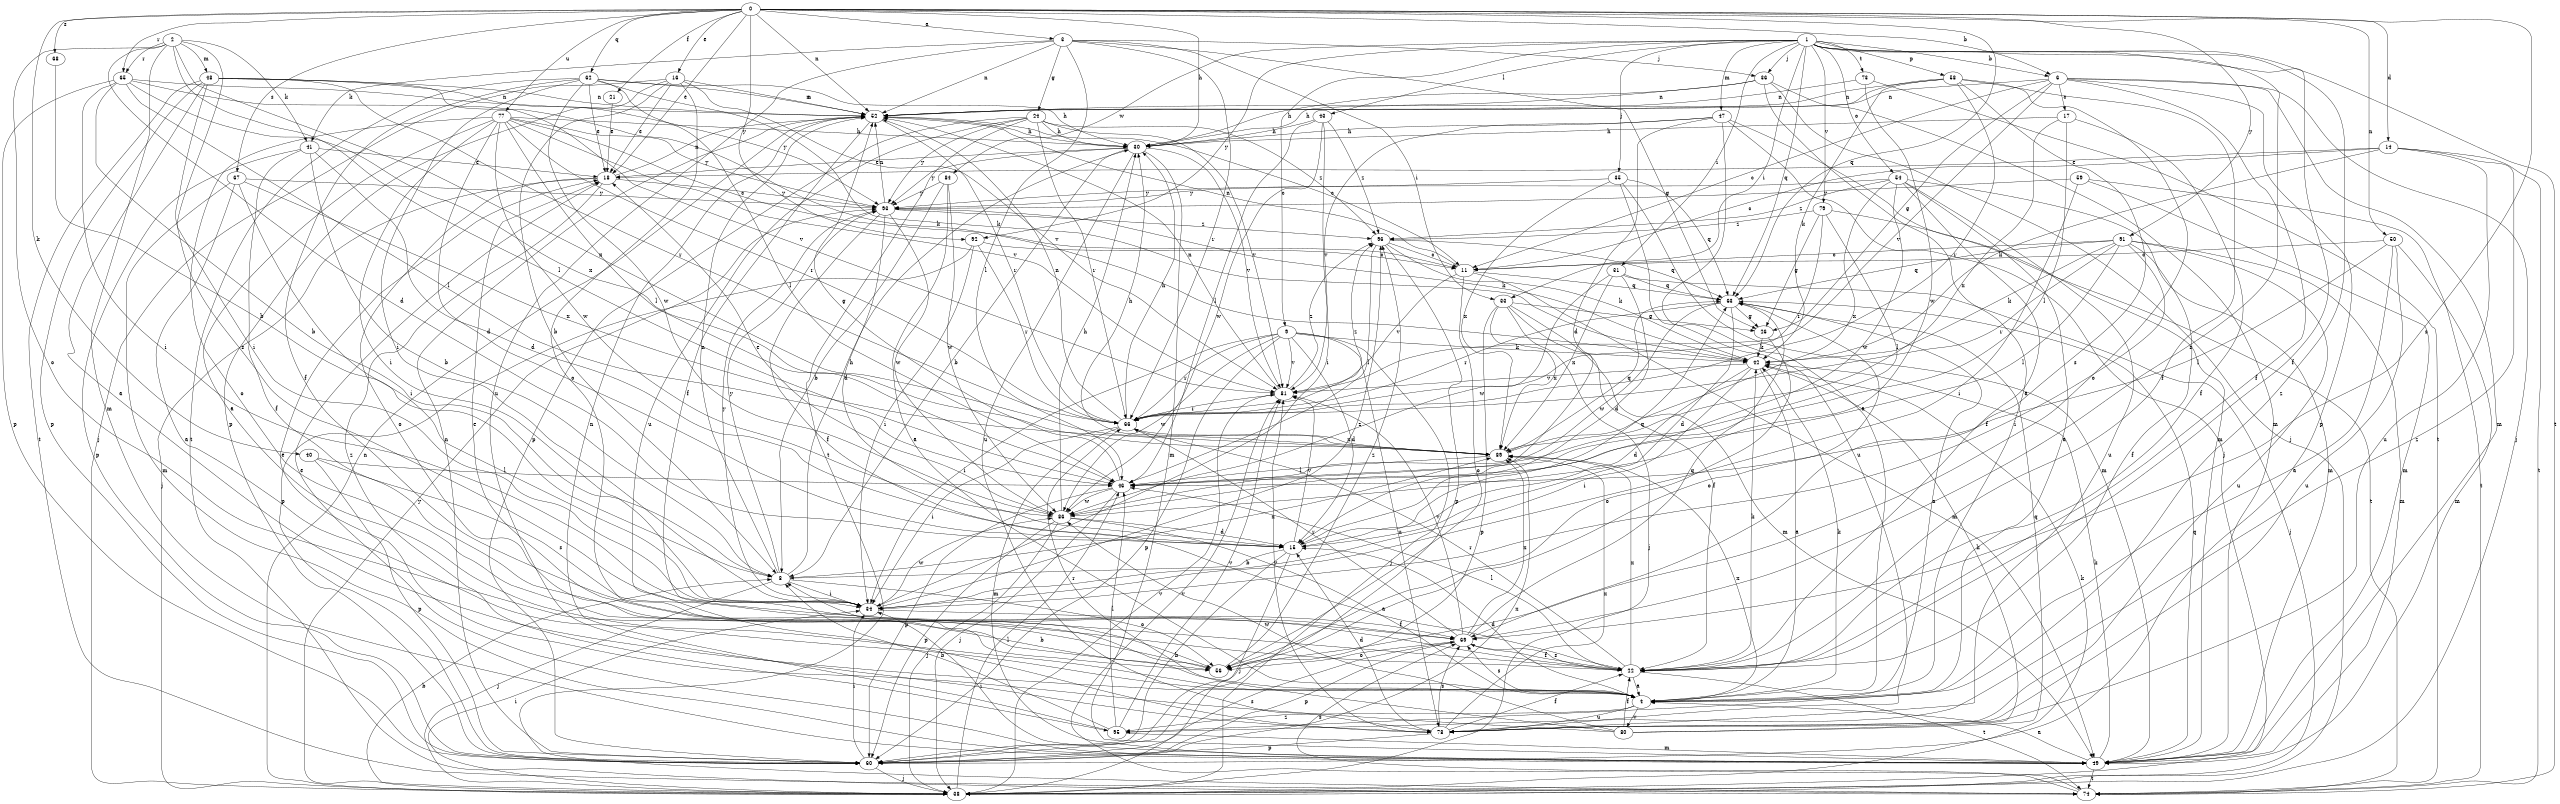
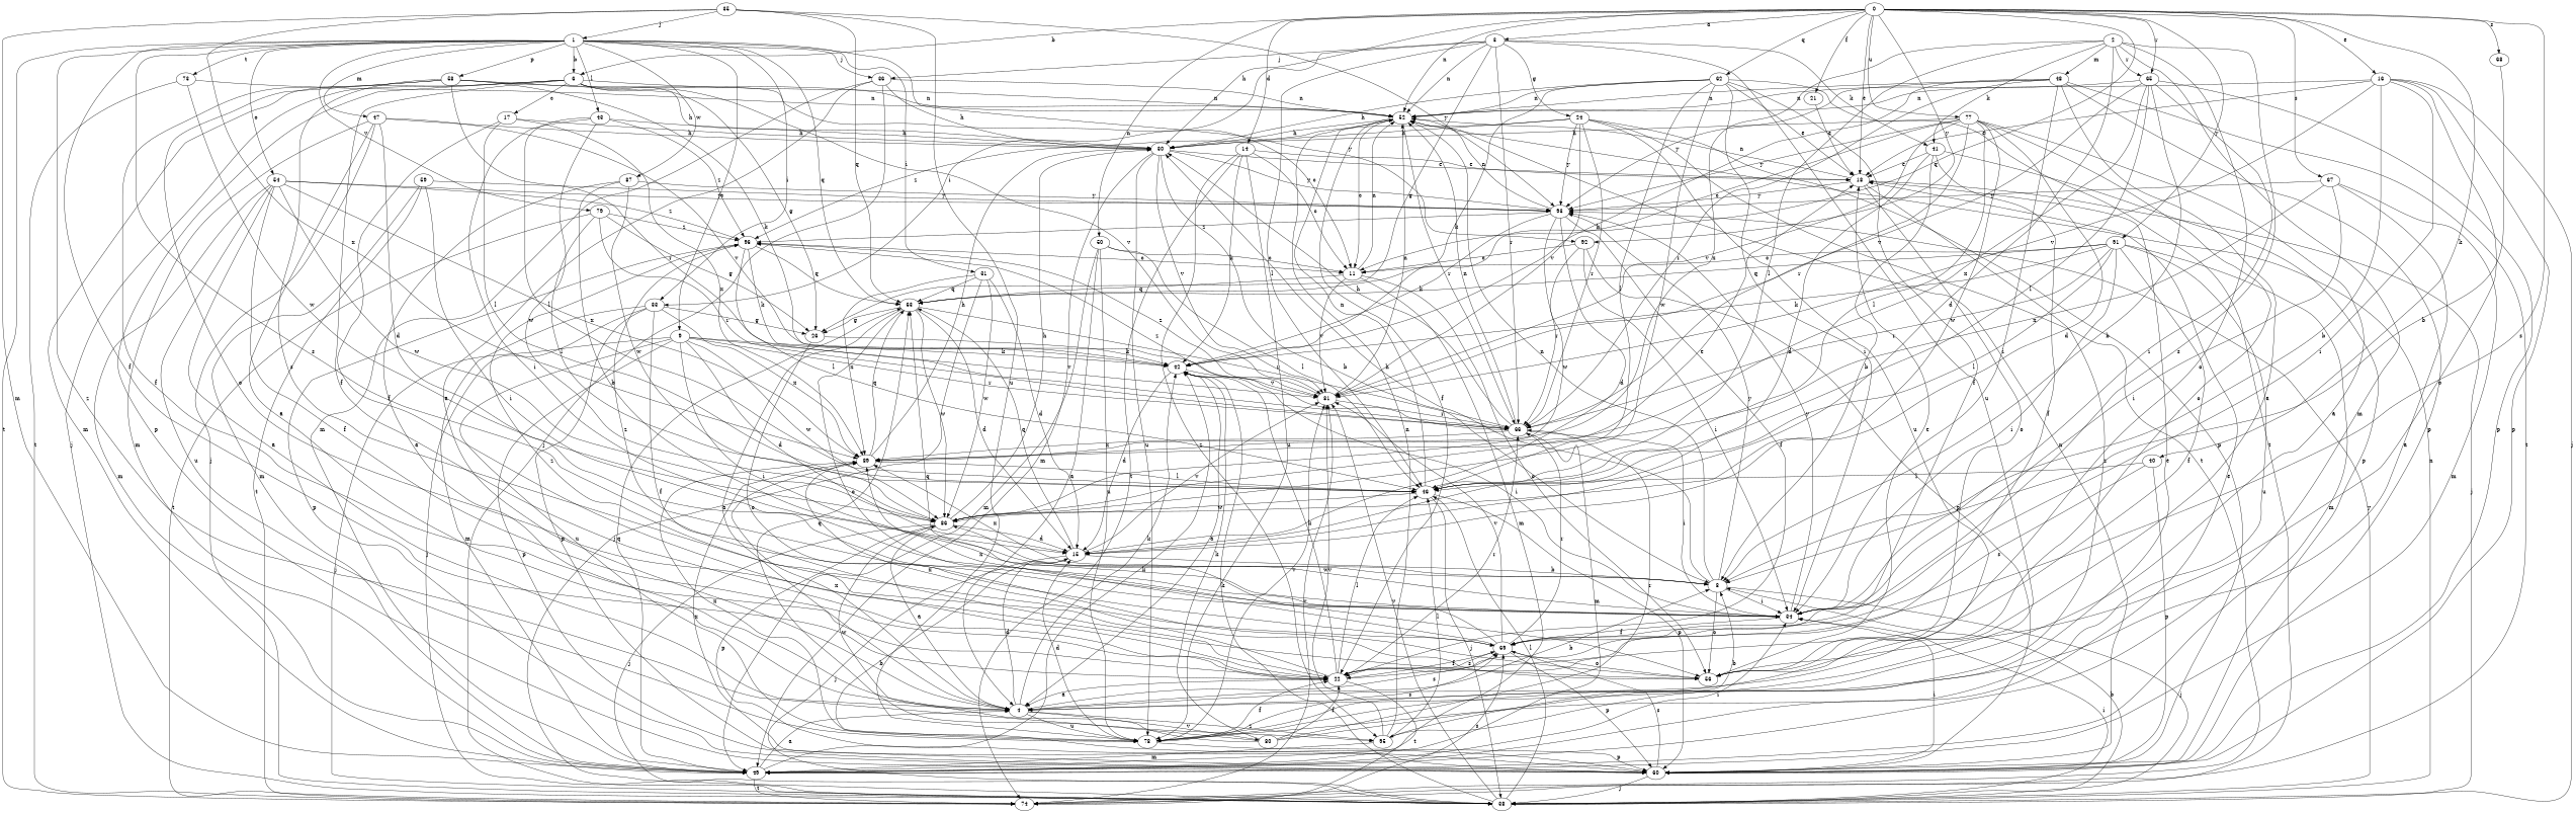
  strict digraph {
    0
    3
    6
    14
    16
    18
    21
    30
    40
    50
    52
    62
    63
    65
    67
    68
    69
    77
    91
    92
    33
    36
    41
    46
    24
    26
    66
    78
    22
    49
    n31 [label=17]
    11
    38
    60
    81
    74
    95
    42
    56
    8
    93
    4
    34
    86
    15
    89
    1
    9
    31
    35
    43
    47
    54
    58
    73
    79
-   84
+   84 [label=87]
    96
    2
    48
    59
    80
    0 -> 3 [label=a]
    0 -> 6 [label=b]
    0 -> 14 [label=d]
    0 -> 16 [label=e]
    0 -> 18 [label=e]
    0 -> 21 [label=f]
    0 -> 30 [label=h]
    0 -> 40 [label=k]
    0 -> 50 [label=n]
    0 -> 52 [label=n]
    0 -> 62 [label=q]
    0 -> 63 [label=q]
    0 -> 65 [label=r]
    0 -> 67 [label=s]
    0 -> 68 [label=s]
    0 -> 69 [label=s]
    0 -> 77 [label=u]
    0 -> 91 [label=y]
    0 -> 92 [label=y]
    3 -> 52 [label=n]
    3 -> 33 [label=i]
    3 -> 36 [label=j]
    3 -> 41 [label=k]
    3 -> 46 [label=l]
    3 -> 24 [label=g]
    3 -> 26 [label=g]
    3 -> 66 [label=r]
    3 -> 78 [label=u]
    6 -> 52 [label=n]
    6 -> 26 [label=g]
    6 -> 22 [label=f]
    6 -> 49 [label=m]
    6 -> n31 [label=c]
    6 -> 11 [label=c]
    6 -> 38 [label=j]
    6 -> 60 [label=p]
    6 -> 81 [label=v]
    14 -> 18 [label=e]
    14 -> 78 [label=u]
    14 -> 11 [label=c]
    14 -> 74 [label=t]
    14 -> 95 [label=z]
    14 -> 42 [label=k]
    16 -> 18 [label=e]
    16 -> 52 [label=n]
    16 -> 38 [label=j]
    16 -> 60 [label=p]
    16 -> 81 [label=v]
    16 -> 56 [label=o]
    16 -> 8 [label=b]
    18 -> 52 [label=n]
    18 -> 38 [label=j]
    18 -> 95 [label=z]
    18 -> 56 [label=o]
    18 -> 93 [label=y]
    21 -> 18 [label=e]
    30 -> 18 [label=e]
    30 -> 78 [label=u]
    30 -> 49 [label=m]
    30 -> 81 [label=v]
    30 -> 8 [label=b]
    30 -> 93 [label=y]
    40 -> 69 [label=s]
    40 -> 46 [label=l]
    40 -> 60 [label=p]
    50 -> 46 [label=l]
    50 -> 78 [label=u]
    50 -> 49 [label=m]
    50 -> 11 [label=c]
    50 -> 4 [label=a]
    52 -> 30 [label=h]
    52 -> 66 [label=r]
    52 -> 22 [label=f]
    52 -> 11 [label=c]
    62 -> 18 [label=e]
    62 -> 30 [label=h]
    62 -> 52 [label=n]
    62 -> 46 [label=l]
    62 -> 22 [label=f]
    62 -> 74 [label=t]
    62 -> 42 [label=k]
    62 -> 34 [label=i]
    62 -> 86 [label=w]
    63 -> 26 [label=g]
    63 -> 66 [label=r]
    63 -> 56 [label=o]
    63 -> 4 [label=a]
    63 -> 86 [label=w]
    63 -> 15 [label=d]
    65 -> 52 [label=n]
    65 -> 46 [label=l]
    65 -> 60 [label=p]
    65 -> 81 [label=v]
    65 -> 8 [label=b]
    65 -> 34 [label=i]
    65 -> 89 [label=x]
    67 -> 49 [label=m]
    67 -> 93 [label=y]
    67 -> 4 [label=a]
    67 -> 34 [label=i]
    67 -> 89 [label=x]
    68 -> 8 [label=b]
    69 -> 63 [label=q]
    69 -> 66 [label=r]
    69 -> 22 [label=f]
    69 -> 60 [label=p]
    69 -> 81 [label=v]
    69 -> 56 [label=o]
    69 -> 89 [label=x]
    77 -> 30 [label=h]
    77 -> 46 [label=l]
    77 -> 66 [label=r]
    77 -> 11 [label=c]
    77 -> 81 [label=v]
    77 -> 56 [label=o]
    77 -> 93 [label=y]
    77 -> 4 [label=a]
-   77 -> 34 [label=i]
+   16 -> 34 [label=i]
    77 -> 86 [label=w]
    77 -> 15 [label=d]
    91 -> 63 [label=q]
    91 -> 46 [label=l]
    91 -> 66 [label=r]
    91 -> 78 [label=u]
    91 -> 22 [label=f]
    91 -> 49 [label=m]
    91 -> 11 [label=c]
    91 -> 42 [label=k]
    91 -> 34 [label=i]
    92 -> 66 [label=r]
    92 -> 11 [label=c]
    92 -> 60 [label=p]
    92 -> 34 [label=i]
    33 -> 26 [label=g]
    33 -> 22 [label=f]
    33 -> 49 [label=m]
    33 -> 38 [label=j]
    33 -> 60 [label=p]
    33 -> 89 [label=x]
    36 -> 30 [label=h]
    36 -> 52 [label=n]
    36 -> 49 [label=m]
    36 -> 38 [label=j]
    36 -> 4 [label=a]
    41 -> 18 [label=e]
    41 -> 22 [label=f]
    41 -> 60 [label=p]
    41 -> 8 [label=b]
    41 -> 15 [label=d]
-   46 -> 52 [label=g]
+   46 -> 52 [label=n]
    46 -> 38 [label=j]
    46 -> 60 [label=p]
    46 -> 86 [label=w]
    24 -> 30 [label=h]
    24 -> 66 [label=r]
    24 -> 78 [label=u]
    24 -> 60 [label=p]
    24 -> 81 [label=v]
    24 -> 74 [label=t]
    24 -> 93 [label=y]
    24 -> 96 [label=z]
    26 -> 42 [label=k]
    26 -> 56 [label=o]
    66 -> 30 [label=h]
    66 -> 52 [label=n]
    66 -> 49 [label=m]
    66 -> 34 [label=i]
    66 -> 89 [label=x]
    66 -> 96 [label=z]
    78 -> 69 [label=s]
    78 -> 22 [label=f]
    78 -> 60 [label=p]
    78 -> 81 [label=v]
    78 -> 15 [label=d]
    78 -> 89 [label=x]
    22 -> 69 [label=s]
    22 -> 46 [label=l]
    22 -> 66 [label=r]
    22 -> 74 [label=t]
    22 -> 42 [label=k]
    22 -> 4 [label=a]
    22 -> 89 [label=x]
    49 -> 18 [label=e]
    49 -> 63 [label=q]
    49 -> 74 [label=t]
    49 -> 42 [label=k]
    49 -> 4 [label=a]
    49 -> 34 [label=i]
    n31 -> 30 [label=h]
    n31 -> 46 [label=l]
    n31 -> 22 [label=f]
    n31 -> 89 [label=x]
    11 -> 52 [label=n]
    11 -> 63 [label=q]
    11 -> 49 [label=m]
    11 -> 81 [label=v]
    11 -> 56 [label=o]
    38 -> 52 [label=n]
    38 -> 46 [label=l]
    38 -> 81 [label=v]
    38 -> 42 [label=k]
    38 -> 8 [label=b]
    38 -> 93 [label=y]
    38 -> 34 [label=i]
    60 -> 52 [label=n]
    60 -> 69 [label=s]
    60 -> 38 [label=j]
    60 -> 34 [label=i]
    60 -> 89 [label=x]
    81 -> 52 [label=n]
    81 -> 66 [label=r]
    81 -> 96 [label=z]
    74 -> 69 [label=s]
    74 -> 81 [label=v]
    95 -> 52 [label=n]
    95 -> 46 [label=l]
    95 -> 49 [label=m]
    95 -> 81 [label=v]
    95 -> 8 [label=b]
    42 -> 81 [label=v]
    42 -> 4 [label=a]
    42 -> 34 [label=i]
    42 -> 15 [label=d]
    56 -> 18 [label=e]
    56 -> 96 [label=z]
    8 -> 30 [label=h]
    8 -> 52 [label=n]
    8 -> 38 [label=j]
    8 -> 56 [label=o]
    8 -> 93 [label=y]
    8 -> 34 [label=i]
    8 -> 89 [label=x]
    93 -> 52 [label=n]
    93 -> 22 [label=f]
    93 -> 42 [label=k]
    93 -> 86 [label=w]
    93 -> 15 [label=d]
    93 -> 96 [label=z]
    4 -> 69 [label=s]
    4 -> 78 [label=u]
    4 -> 95 [label=z]
    4 -> 42 [label=k]
    4 -> 8 [label=b]
    4 -> 15 [label=d]
    4 -> 89 [label=x]
    4 -> 80 [label=v]
    34 -> 69 [label=f]
    34 -> 93 [label=y]
    34 -> 86 [label=w]
    34 -> 96 [label=z]
    86 -> 18 [label=e]
    86 -> 30 [label=h]
    86 -> 38 [label=j]
    86 -> 60 [label=p]
    86 -> 4 [label=a]
    86 -> 15 [label=d]
    15 -> 63 [label=q]
    15 -> 38 [label=j]
    15 -> 60 [label=b]
    15 -> 81 [label=v]
    15 -> 8 [label=b]
    89 -> 30 [label=h]
    89 -> 63 [label=q]
    89 -> 46 [label=l]
    1 -> 6 [label=b]
    1 -> 63 [label=q]
    1 -> 69 [label=s]
    1 -> 92 [label=y]
    1 -> 33 [label=i]
    1 -> 36 [label=j]
    1 -> 22 [label=f]
    1 -> 74 [label=t]
    1 -> 95 [label=z]
    1 -> 9 [label=c]
    1 -> 31 [label=i]
-   1 -> 35 [label=j]
+   35 -> 1 [label=j]
    1 -> 43 [label=l]
    1 -> 47 [label=m]
    1 -> 54 [label=o]
    1 -> 58 [label=p]
    1 -> 73 [label=t]
    1 -> 79 [label=v]
    1 -> 84 [label=w]
    9 -> 66 [label=r]
    9 -> 78 [label=u]
    9 -> 38 [label=j]
    9 -> 60 [label=p]
    9 -> 81 [label=v]
    9 -> 42 [label=k]
    9 -> 34 [label=i]
    9 -> 86 [label=w]
    9 -> 15 [label=d]
    31 -> 63 [label=q]
    31 -> 38 [label=j]
    31 -> 86 [label=w]
    31 -> 15 [label=d]
    31 -> 89 [label=x]
    35 -> 63 [label=q]
    35 -> 78 [label=u]
    35 -> 49 [label=m]
    35 -> 93 [label=y]
    35 -> 89 [label=x]
    43 -> 30 [label=h]
    43 -> 46 [label=l]
    43 -> 34 [label=i]
    43 -> 86 [label=w]
    43 -> 96 [label=z]
    47 -> 30 [label=h]
    47 -> 49 [label=m]
    47 -> 38 [label=j]
    47 -> 81 [label=v]
    47 -> 4 [label=a]
    47 -> 15 [label=d]
    54 -> 78 [label=u]
    54 -> 22 [label=f]
    54 -> 49 [label=m]
    54 -> 93 [label=y]
    54 -> 4 [label=a]
    54 -> 86 [label=w]
    54 -> 89 [label=x]
    54 -> 96 [label=z]
    58 -> 30 [label=h]
    58 -> 52 [label=n]
    58 -> 69 [label=s]
    58 -> 66 [label=r]
    58 -> 22 [label=f]
    58 -> 42 [label=k]
    58 -> 56 [label=o]
    73 -> 52 [label=n]
    73 -> 74 [label=t]
    73 -> 86 [label=w]
    79 -> 46 [label=l]
    79 -> 26 [label=g]
    79 -> 66 [label=r]
    79 -> 74 [label=t]
    79 -> 96 [label=z]
    84 -> 8 [label=b]
    84 -> 93 [label=y]
    84 -> 4 [label=a]
    84 -> 86 [label=w]
    96 -> 63 [label=q]
    96 -> 46 [label=l]
    96 -> 11 [label=c]
    96 -> 60 [label=p]
    96 -> 42 [label=k]
    2 -> 65 [label=r]
    2 -> 69 [label=s]
    2 -> 41 [label=k]
    2 -> 46 [label=l]
    2 -> 49 [label=m]
    2 -> 56 [label=o]
    2 -> 15 [label=d]
    2 -> 89 [label=x]
    2 -> 48 [label=m]
    48 -> 52 [label=n]
    48 -> 66 [label=r]
    48 -> 60 [label=p]
    48 -> 74 [label=t]
    48 -> 42 [label=k]
    48 -> 93 [label=y]
    48 -> 4 [label=a]
    48 -> 34 [label=i]
    59 -> 49 [label=m]
    59 -> 74 [label=t]
    59 -> 93 [label=y]
    59 -> 34 [label=i]
    80 -> 18 [label=e]
    80 -> 63 [label=q]
    80 -> 66 [label=r]
    80 -> 22 [label=f]
    80 -> 42 [label=k]
    80 -> 86 [label=w]
  }
